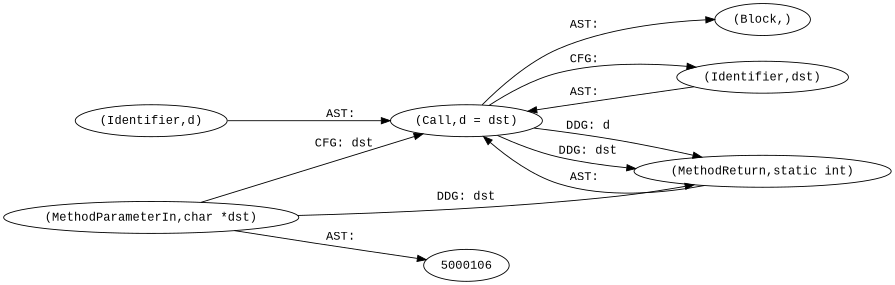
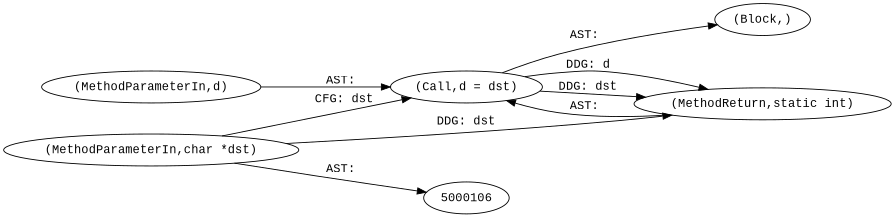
  digraph {
    fontname="Liberation Mono"
    rankdir=LR
    node [fontname="Liberation Mono"]
    edge [fontname="Liberation Mono"]
    n1 [label="(Call,d = dst)"]
    n2 [label="(Block,)"]
-   n3 [label="(Identifier,dst)"]
    n4 [label="(MethodReturn,static int)"]
    n5 [label="(MethodParameterIn,char *dst)"]
    n6 [label=5000106]
-   n7 [label="(Identifier,d)"]
+   n7 [label="(MethodParameterIn,d)"]
    n1 -> n2 [label="AST: "]
-   n1 -> n3 [label="CFG: "]
    n1 -> n4 [label="DDG: d"]
    n1 -> n4 [label="DDG: dst"]
-   n3 -> n1 [label="AST: "]
    n4 -> n1 [label="AST: "]
    n5 -> n1 [label="CFG: dst"]
    n5 -> n4 [label="DDG: dst"]
    n5 -> n6 [label="AST: "]
    n7 -> n1 [label="AST: "]
  }
